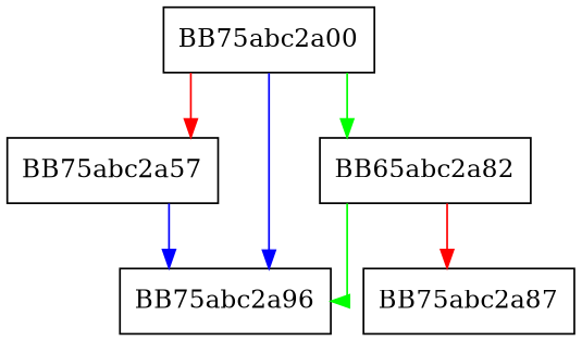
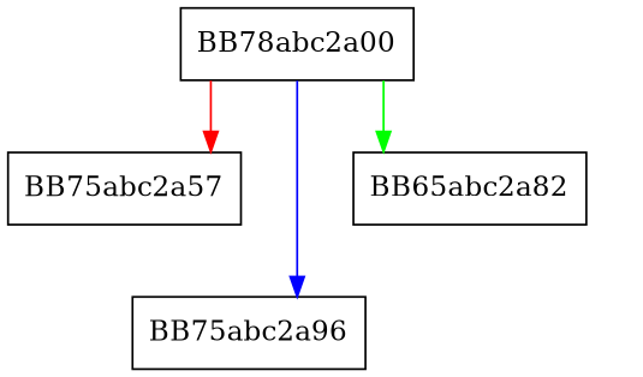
  digraph {
    splines=ortho
    node [shape=box]
    edge [color=green]
    n1 [label=BB65abc2a82]
-   BB75abc2a00
+   BB75abc2a00 [label=BB78abc2a00]
    BB75abc2a57
    BB75abc2a96
-   BB75abc2a87
-   n1 -> BB75abc2a96
-   n1 -> BB75abc2a87 [color=red]
    BB75abc2a00 -> n1
    BB75abc2a00 -> BB75abc2a57 [color=red]
    BB75abc2a00 -> BB75abc2a96 [color=blue]
-   BB75abc2a57 -> BB75abc2a96 [color=blue]
  }
